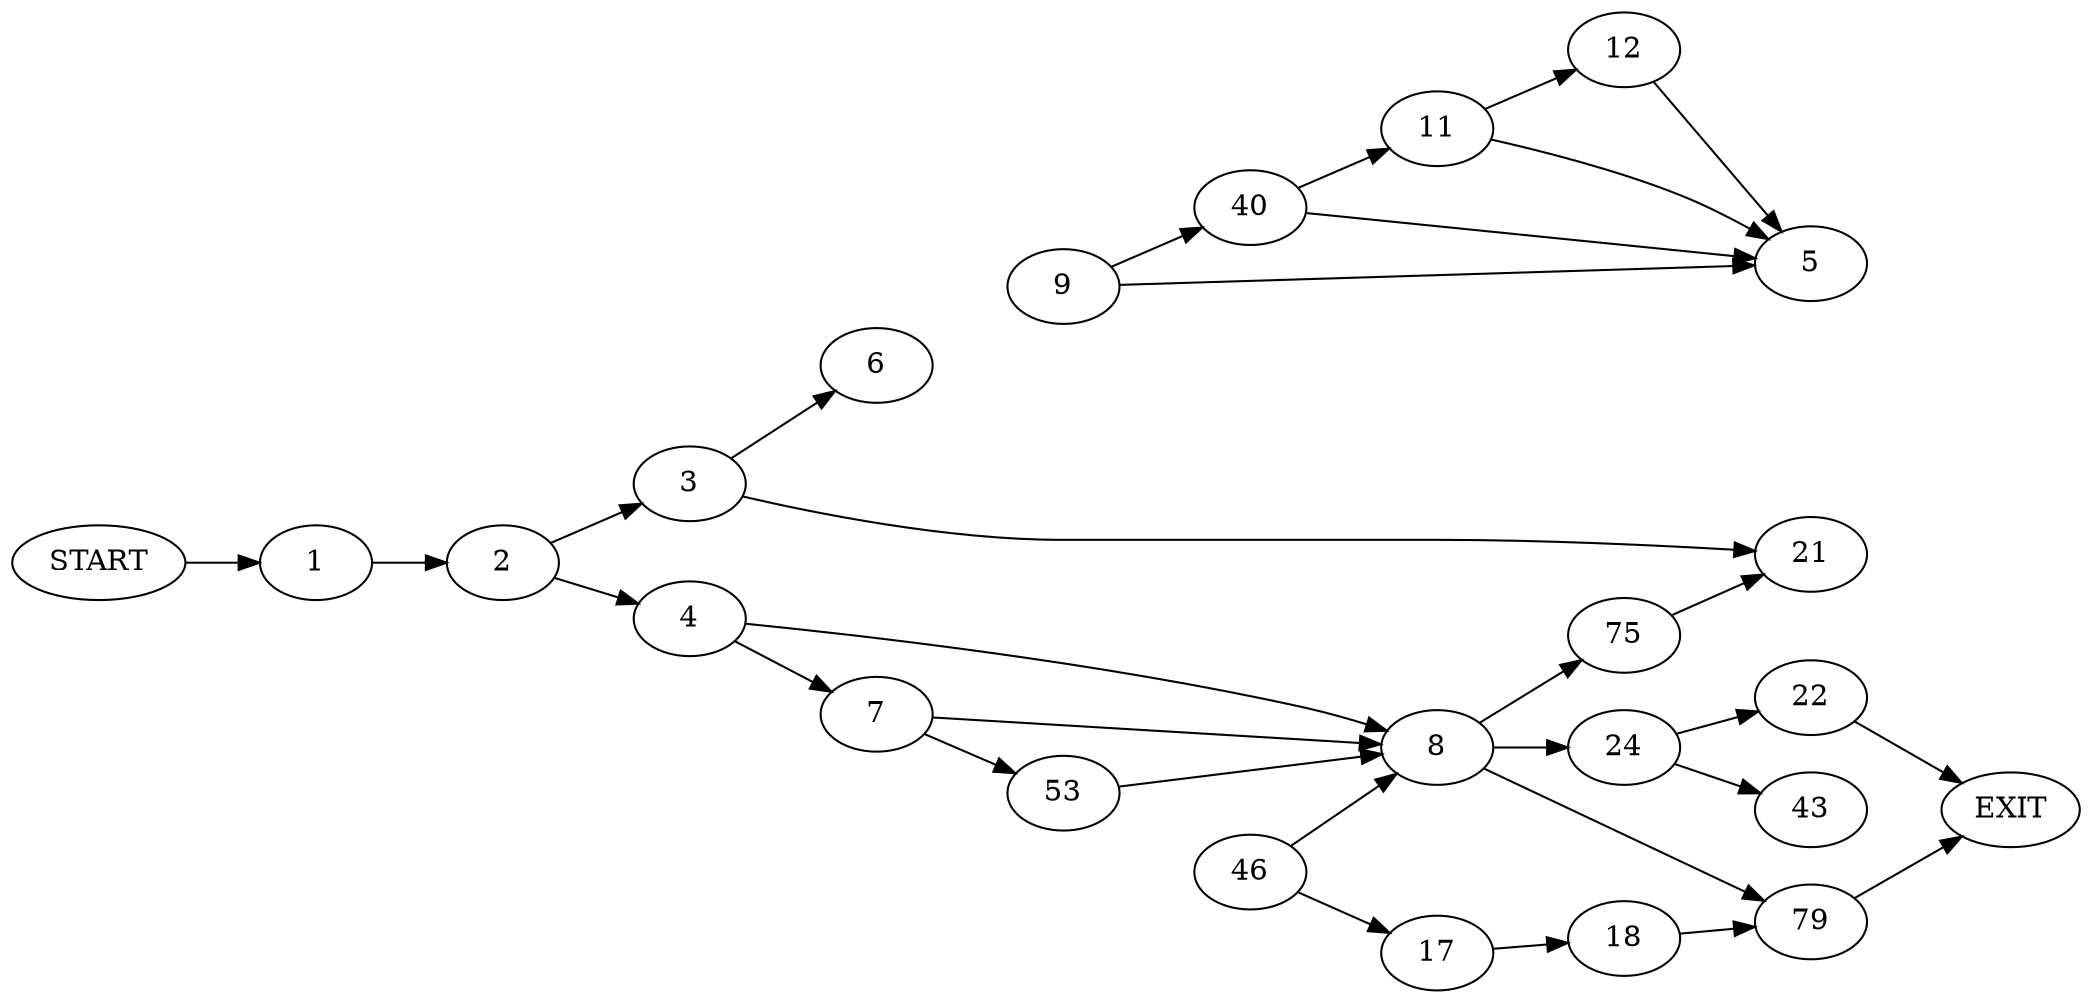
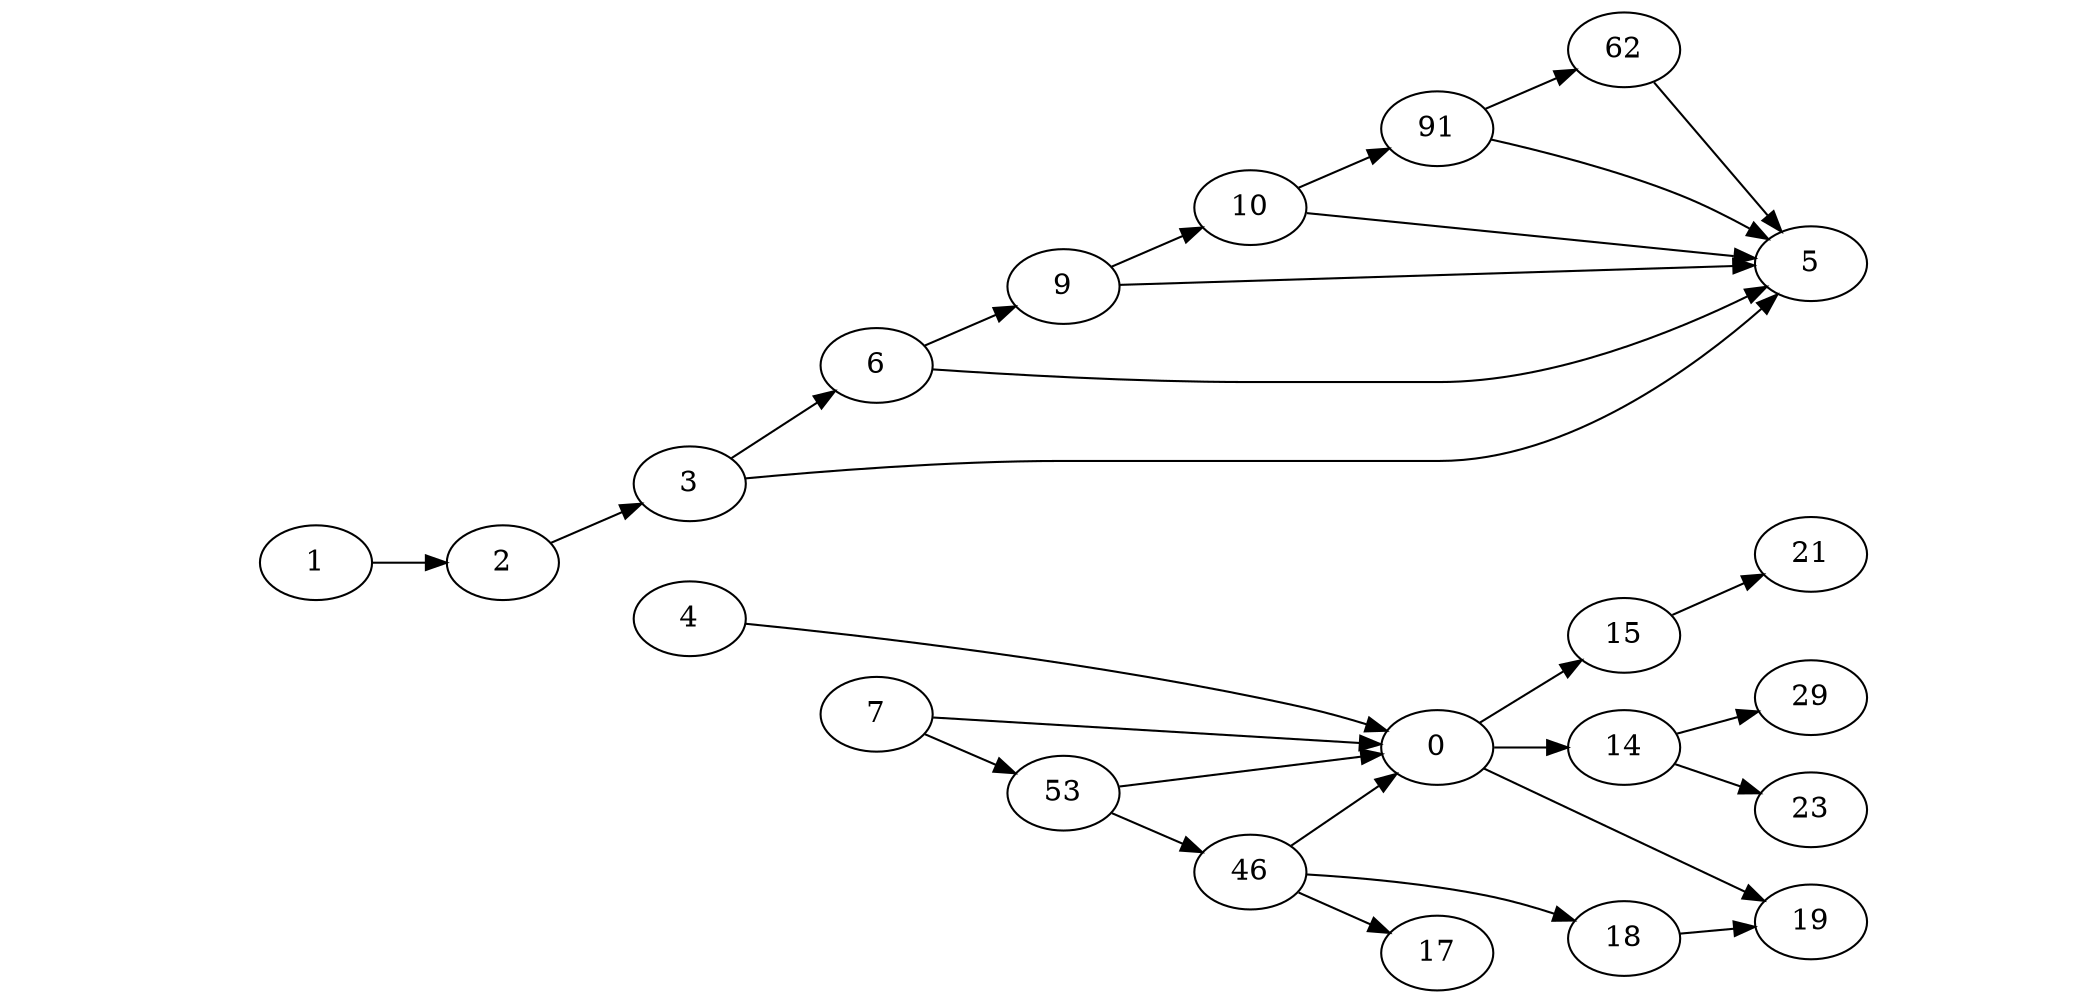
  digraph {
    rankdir=LR
-   n1 [label=START]
    1
    2
-   n4 [label=EXIT]
    3
    4
    5
    6
    7
-   8
+   8 [label=0]
    9
    n12 [label=53]
-   14 [label=24]
-   15 [label=75]
-   19 [label=79]
-   10 [label=40]
+   14
+   15
+   19
+   10
    n17 [label=46]
-   22
-   23 [label=43]
+   22 [label=29]
+   23
    21
-   11
-   12
+   11 [label=91]
+   12 [label=62]
    17
    18
-   n1 -> 1
    1 -> 2
    2 -> 3
-   2 -> 4
-   3 -> 21
+   3 -> 5
    3 -> 6
-   4 -> 7
    4 -> 8
+   6 -> 5
+   6 -> 9
    7 -> 8
    7 -> n12
    8 -> 14
    8 -> 15
    8 -> 19
    9 -> 5
    9 -> 10
    n12 -> 8
+   n12 -> n17
    14 -> 22
    14 -> 23
    15 -> 21
-   19 -> n4
    10 -> 5
    10 -> 11
    n17 -> 8
    n17 -> 17
-   22 -> n4
    11 -> 5
    11 -> 12
    12 -> 5
-   17 -> 18
+   n17 -> 18
    18 -> 19
  }
